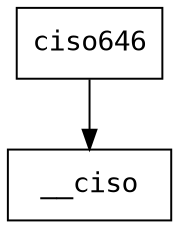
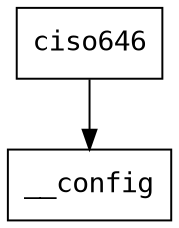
  digraph {
    fontname="DejaVu Sans Mono"
    node [shape=box fontname="DejaVu Sans Mono"]
    n1 [label=ciso646]
-   n2 [label=__ciso]
+   n2 [label=__config]
    n1 -> n2 [fontname="DejaVu Sans Mono"]
  }
